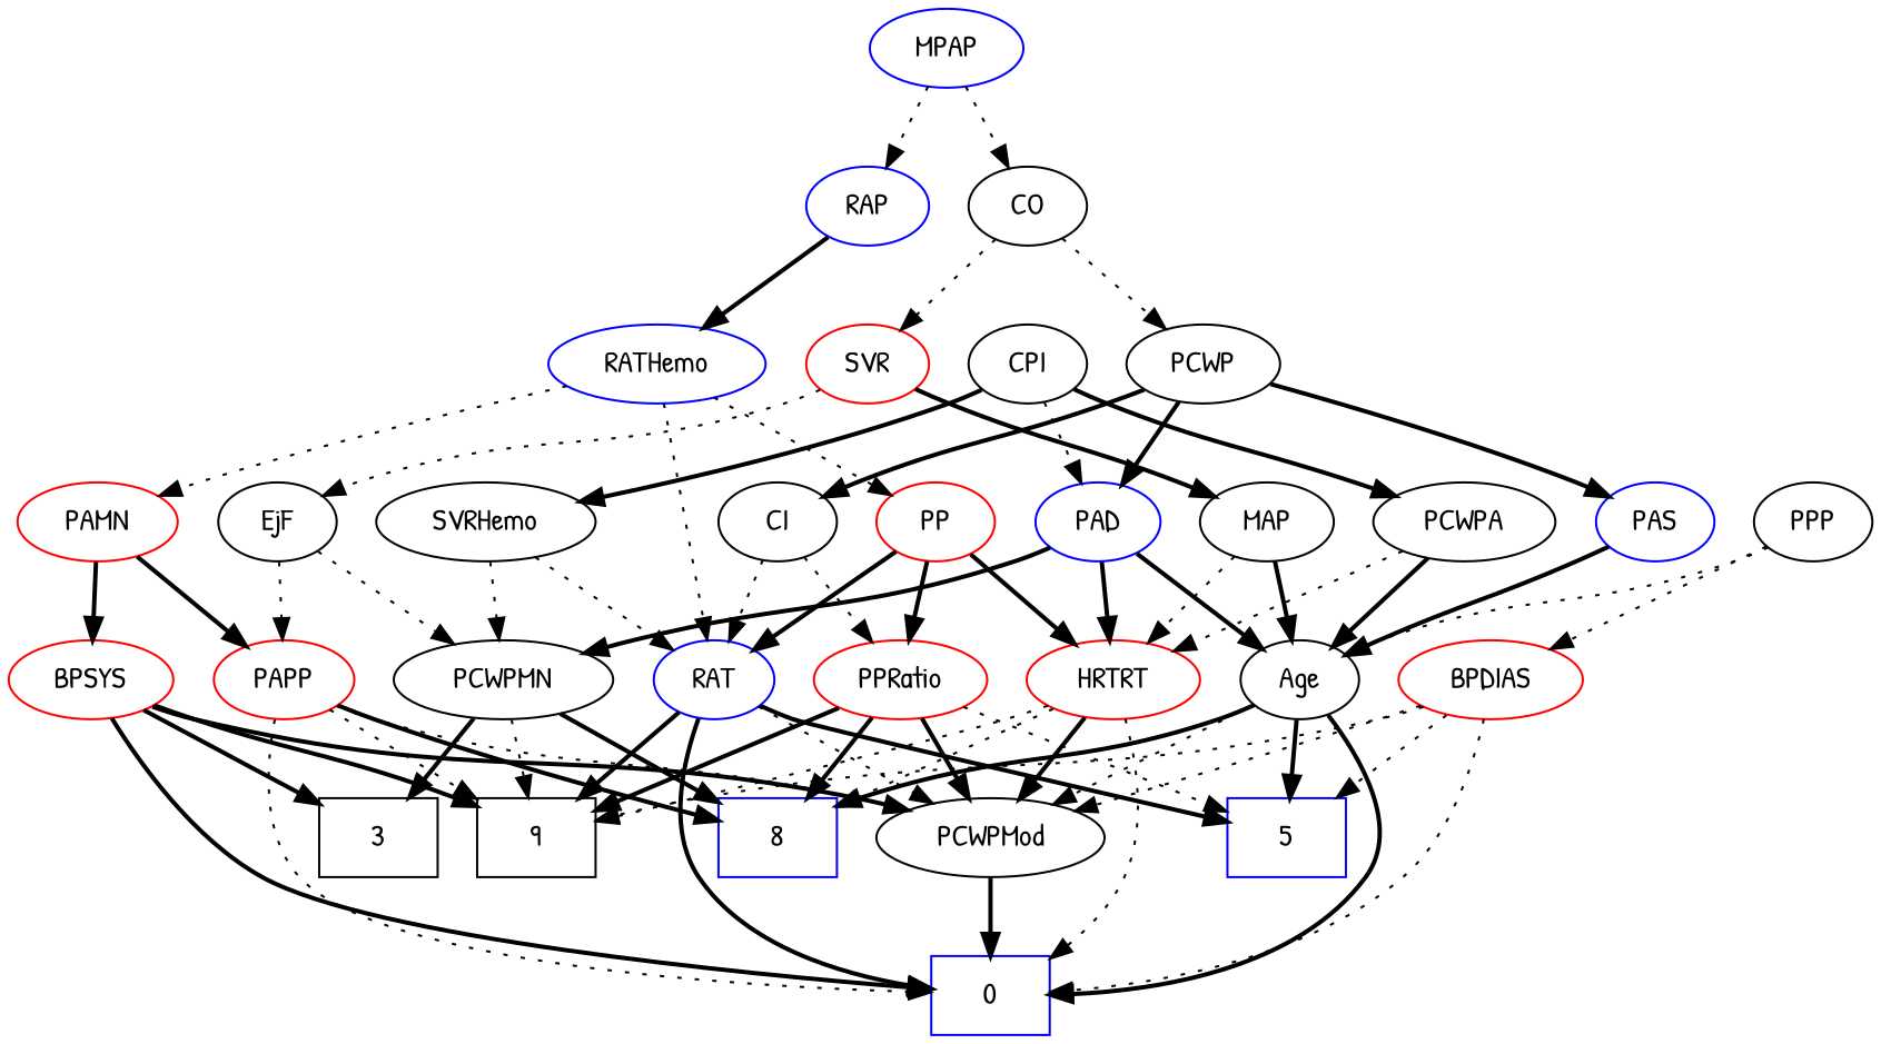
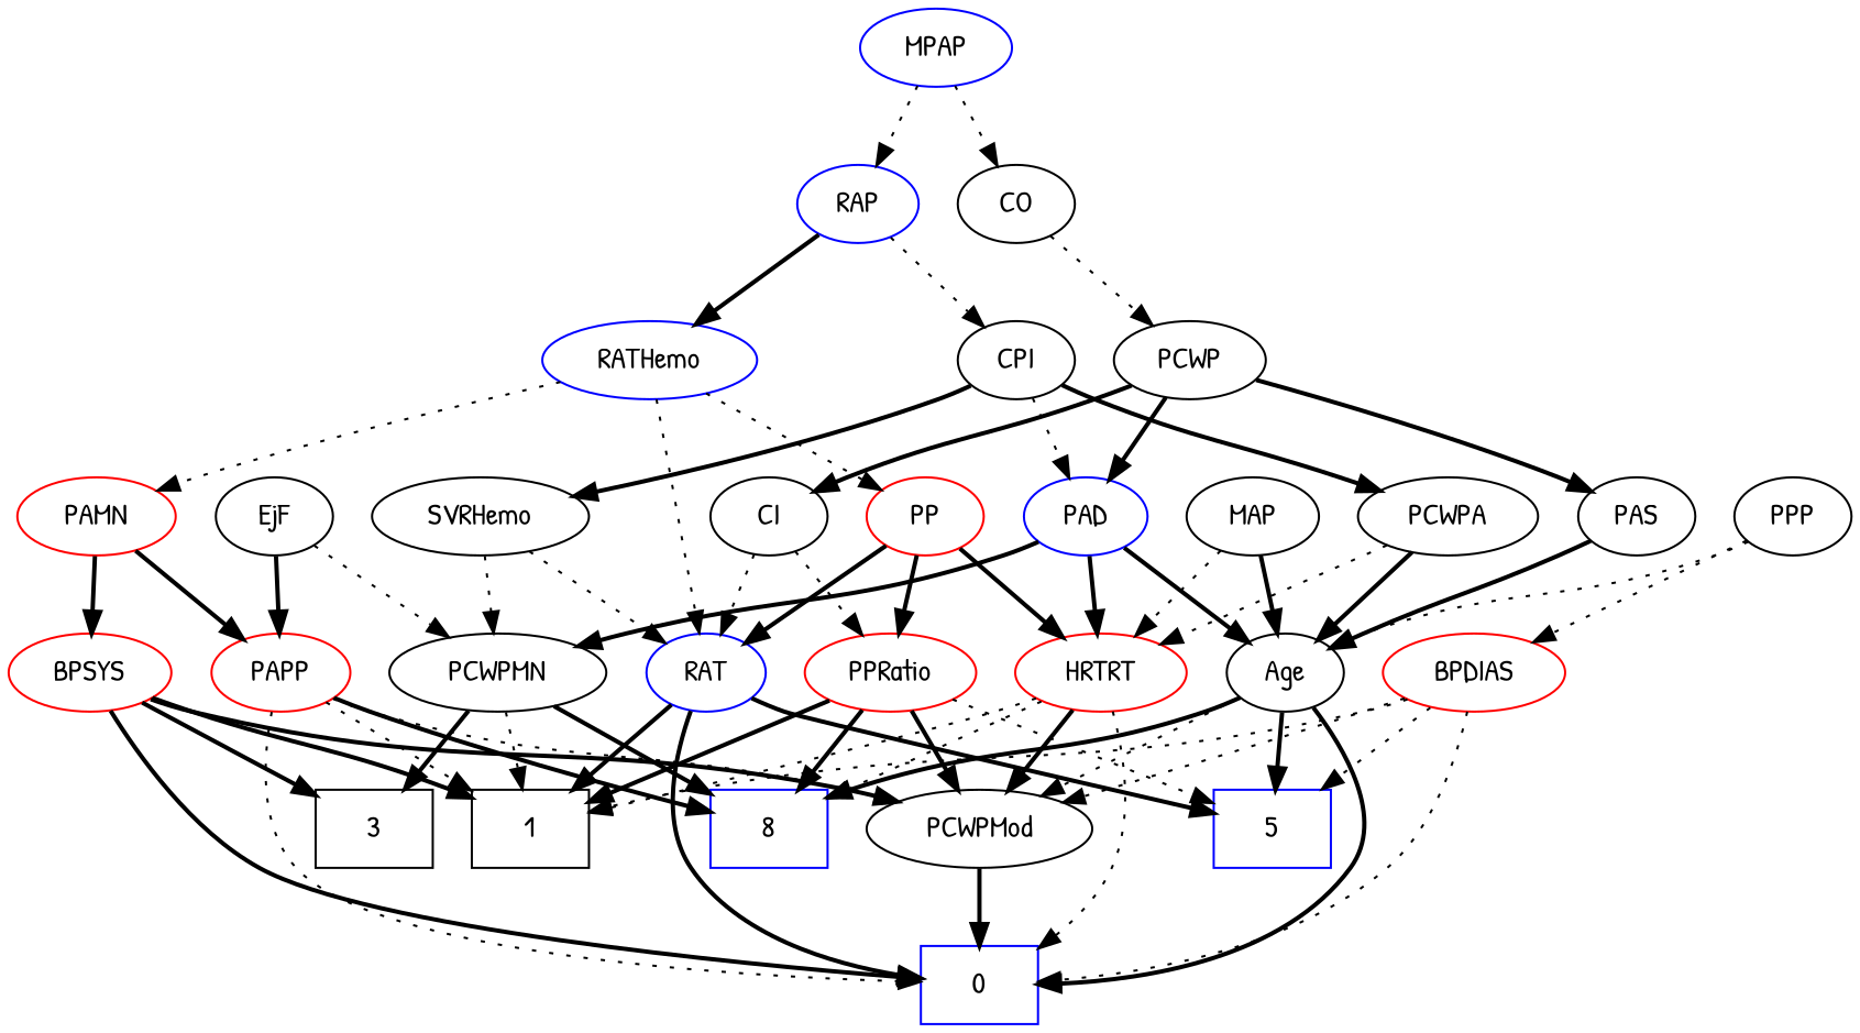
  strict digraph {
    fontname="Patrick Hand"
    node [color=black fontname="Patrick Hand"]
    edge [fontname="Patrick Hand" style=bold]
-   1 [height=0.5 shape=box width=0.75 label=9]
+   1 [height=0.5 shape=box width=0.75]
    n2 [color=blue height=0.5 label=8 shape=box width=0.75]
    3 [height=0.5 shape=box width=0.75]
    n4 [color=blue height=0.5 label=0 shape=box width=0.75]
    5 [color=blue height=0.5 shape=box width=0.75]
    Age [height=0.5 width=0.75]
    PCWPMod [height=0.5 width=1.4443]
    EjF [height=0.5 width=0.75]
    PCWPMN [height=0.5 width=1.3902]
    PAPP [color=red height=0.5 width=0.88464]
    RAP [color=blue height=0.5 width=0.77632]
    RATHemo [color=blue height=0.5 width=1.3721]
    CPI [height=0.5 width=0.75]
    PAMN [color=red height=0.5 width=1.011]
    PP [color=red height=0.5 width=0.75]
    RAT [color=blue height=0.5 width=0.75827]
    PCWPA [height=0.5 width=1.1555]
    PAD [color=blue height=0.5 width=0.79437]
    SVRHemo [height=0.5 width=1.3902]
    BPSYS [color=red height=0.5 width=1.0471]
    HRTRT [color=red height=0.5 width=1.1013]
    PPRatio [color=red height=0.5 width=1.1013]
    PPP [height=0.5 width=0.75]
    BPDIAS [color=red height=0.5 width=1.1735]
    MPAP [color=blue height=0.5 width=0.97491]
    CO [height=0.5 width=0.75]
-   SVR [color=red height=0.5 width=0.77632]
    PCWP [height=0.5 width=0.97491]
    MAP [height=0.5 width=0.84854]
-   PAS [color=blue height=0.5 width=0.75]
+   PAS [height=0.5 width=0.75]
    CI [height=0.5 width=0.75]
    Age -> n2
    Age -> n4
    Age -> 5
    Age -> PCWPMod [style=dotted]
    PCWPMod -> n4
    EjF -> PCWPMN [style=dotted]
-   EjF -> PAPP [style=dotted]
+   EjF -> PAPP
    PCWPMN -> 1 [style=dotted]
    PCWPMN -> n2
    PCWPMN -> 3
    PAPP -> 1 [style=dotted]
    PAPP -> n2
    PAPP -> n4 [style=dotted]
    PAPP -> PCWPMod [style=dotted]
    RAP -> RATHemo
+   RAP -> CPI [style=dotted]
    RATHemo -> PAMN [style=dotted]
    RATHemo -> PP [style=dotted]
    RATHemo -> RAT [style=dotted]
    CPI -> PCWPA
    CPI -> PAD [style=dotted]
    CPI -> SVRHemo
    PAMN -> PAPP
    PAMN -> BPSYS
    PP -> RAT
    PP -> HRTRT
    PP -> PPRatio
    RAT -> 1
    RAT -> n4
    RAT -> 5
-   RAT -> PCWPMod [style=dotted]
    PCWPA -> Age
    PCWPA -> HRTRT [style=dotted]
    PAD -> Age
    PAD -> PCWPMN
    PAD -> HRTRT
    SVRHemo -> PCWPMN [style=dotted]
    SVRHemo -> RAT [style=dotted]
    BPSYS -> 1
    BPSYS -> 3
    BPSYS -> n4
    BPSYS -> PCWPMod
    HRTRT -> 1 [style=dotted]
    HRTRT -> n2 [style=dotted]
    HRTRT -> n4 [style=dotted]
    HRTRT -> PCWPMod
    PPRatio -> 1
    PPRatio -> n2
    PPRatio -> 5 [style=dotted]
    PPRatio -> PCWPMod
    PPP -> Age [style=dotted]
    PPP -> BPDIAS [style=dotted]
    BPDIAS -> 1 [style=dotted]
    BPDIAS -> n4 [style=dotted]
    BPDIAS -> 5 [style=dotted]
    BPDIAS -> PCWPMod [style=dotted]
    MPAP -> RAP [style=dotted]
    MPAP -> CO [style=dotted]
-   CO -> SVR [style=dotted]
    CO -> PCWP [style=dotted]
-   SVR -> EjF [style=dotted]
-   SVR -> MAP
    PCWP -> PAD
    PCWP -> PAS
    PCWP -> CI
    MAP -> Age
    MAP -> HRTRT [style=dotted]
    PAS -> Age
    CI -> RAT [style=dotted]
    CI -> PPRatio [style=dotted]
  }
